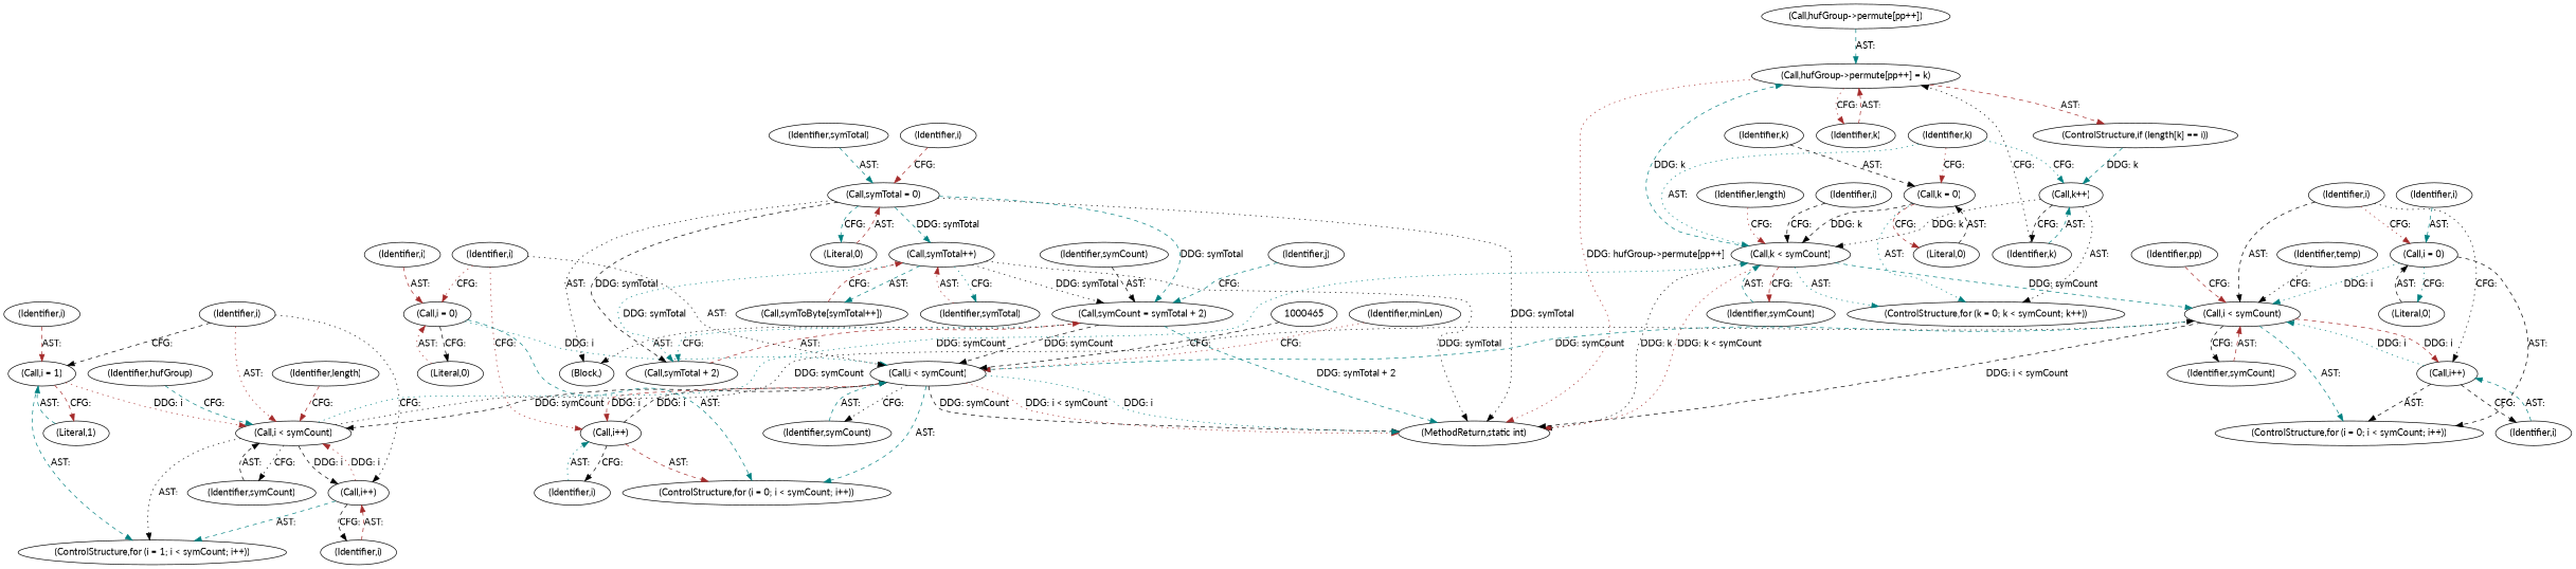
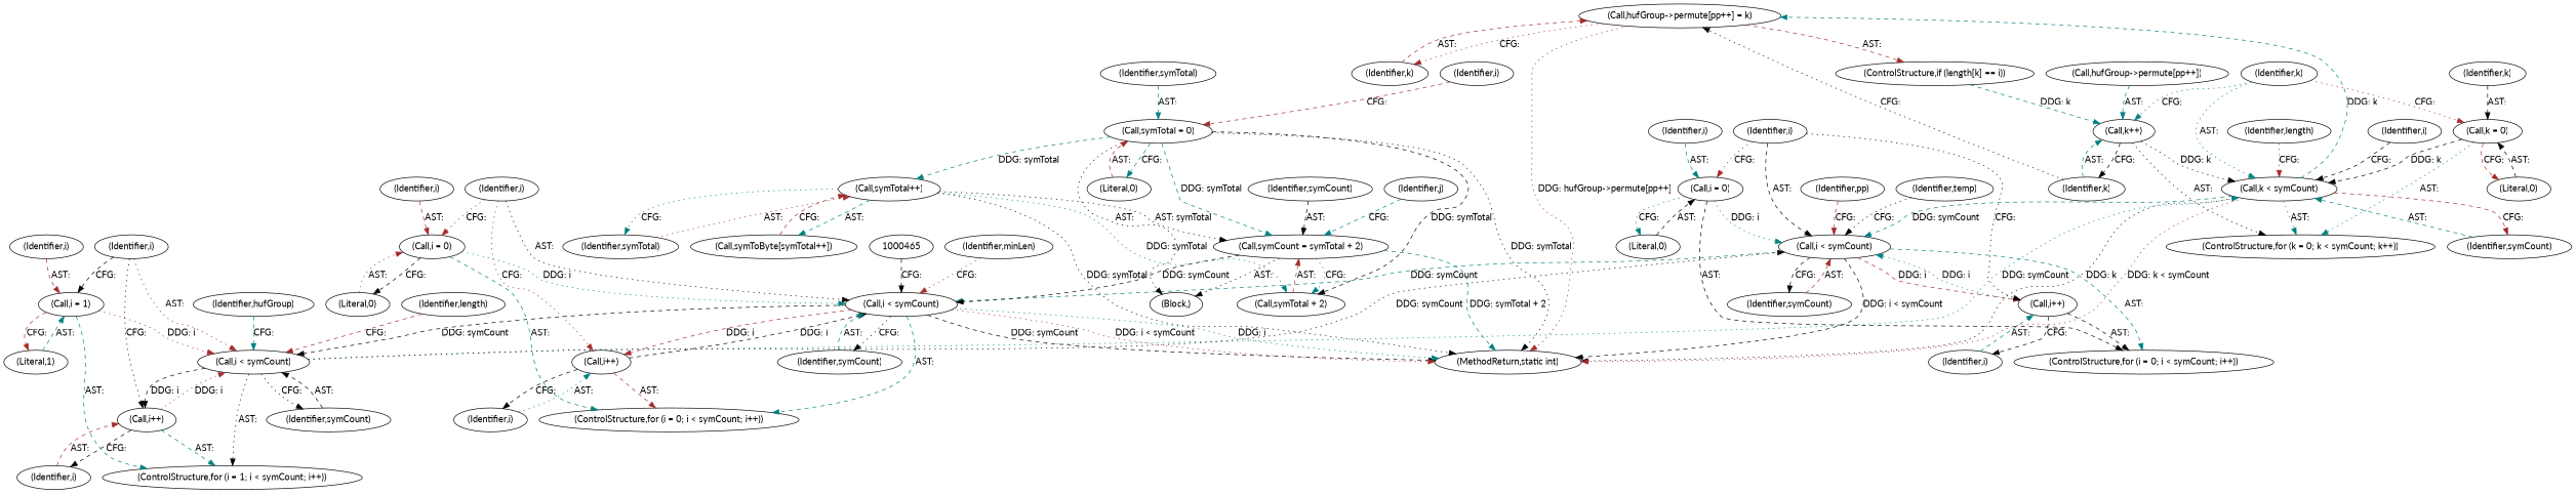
  digraph {
    fontname=Lato
    node [fontname=Lato]
    edge [color=black fontname=Lato style=dashed]
    n1 [label="(Call,hufGroup->permute[pp++] = k)"]
    n2 [label="(MethodReturn,static int)"]
    n3 [label="(Identifier,k)"]
    n4 [label="(ControlStructure,if (length[k] == i))"]
    n5 [label="(Call,k++)"]
    n6 [label="(Call,k < symCount)"]
    n7 [label="(Call,i < symCount)"]
    n8 [label="(ControlStructure,for (k = 0; k < symCount; k++))"]
    n9 [label="(Identifier,symCount)"]
    n10 [label="(Identifier,k)"]
    n11 [label="(Call,i < symCount)"]
    n12 [label="(Call,i++)"]
    n13 [label="(Identifier,symCount)"]
    n14 [label="(ControlStructure,for (i = 0; i < symCount; i++))"]
    n15 [label="(Call,k = 0)"]
    n16 [label="(Literal,0)"]
    n17 [label="(Call,i < symCount)"]
    n18 [label="(Call,i++)"]
    n19 [label="(ControlStructure,for (i = 1; i < symCount; i++))"]
    n20 [label="(Identifier,symCount)"]
    n21 [label="(Identifier,i)"]
    n22 [label="(Call,i = 1)"]
    n23 [label="(Literal,1)"]
    n24 [label="(Call,i++)"]
    n25 [label="(ControlStructure,for (i = 0; i < symCount; i++))"]
    n26 [label="(Identifier,symCount)"]
    n27 [label="(Identifier,i)"]
    n28 [label="(Call,i = 0)"]
    n29 [label="(Literal,0)"]
    n30 [label="(Identifier,i)"]
    n31 [label="(Call,i = 0)"]
    n32 [label="(Literal,0)"]
    n33 [label="(Call,symCount = symTotal + 2)"]
    n34 [label="(Call,symTotal + 2)"]
    n35 [label="(Block,)"]
    n36 [label="(Call,symTotal++)"]
    n37 [label="(Call,symToByte[symTotal++])"]
    n38 [label="(Identifier,symTotal)"]
    n39 [label="(Call,symTotal = 0)"]
    n40 [label="(Literal,0)"]
    n41 [label="(Identifier,length)"]
    n42 [label="(Identifier,k)"]
    n43 [label="(Call,hufGroup->permute[pp++])"]
    n44 [label="(Identifier,minLen)"]
    n45 [label="(Identifier,symTotal)"]
    n46 [label="(Identifier,i)"]
    n47 [label="(Identifier,symCount)"]
    n48 [label="(Identifier,i)"]
    n49 [label="(Identifier,pp)"]
    n50 [label="(Identifier,i)"]
    n51 [label="(Identifier,length)"]
    n52 [label="(Identifier,i)"]
    n53 [label="(Identifier,hufGroup)"]
    n54 [label="(Identifier,k)"]
    n55 [label="(Identifier,i)"]
    n56 [label="(Identifier,i)"]
    n57 [label="(Identifier,i)"]
    n58 [label="(Identifier,temp)"]
    n59 [label="(Identifier,i)"]
    n60 [label="(Identifier,j)"]
    1000465
    n1 -> n2 [color=brown label="DDG: hufGroup->permute[pp++]" style=dotted]
    n1 -> n3 [color=brown label="CFG: " style=dotted]
    n1 -> n4 [color=brown label="AST: "]
    n3 -> n1 [color=brown label="AST: "]
    n4 -> n5 [color=teal label="DDG: k"]
    n5 -> n6 [label="DDG: k" style=dotted]
    n5 -> n8 [label="AST: " style=dotted]
    n5 -> n10 [label="CFG: "]
    n6 -> n1 [color=teal label="DDG: k"]
    n6 -> n2 [label="DDG: k" style=dotted]
    n6 -> n2 [color=brown label="DDG: k < symCount" style=dotted]
    n6 -> n7 [color=teal label="DDG: symCount"]
    n6 -> n8 [color=teal label="AST: " style=dotted]
    n6 -> n9 [color=brown label="CFG: "]
    n7 -> n2 [label="DDG: i < symCount"]
    n7 -> n11 [color=teal label="DDG: symCount"]
    n7 -> n12 [color=brown label="DDG: i"]
    n7 -> n13 [label="CFG: "]
    n7 -> n14 [color=teal label="AST: "]
    n9 -> n6 [color=teal label="AST: "]
    n10 -> n1 [label="CFG: " style=dotted]
    n10 -> n5 [color=teal label="AST: "]
    n11 -> n2 [label="DDG: symCount"]
    n11 -> n2 [color=brown label="DDG: i < symCount" style=dotted]
    n11 -> n2 [color=teal label="DDG: i" style=dotted]
    n11 -> n17 [label="DDG: symCount"]
    n11 -> n24 [color=brown label="DDG: i"]
    n11 -> n25 [color=teal label="AST: "]
    n11 -> n26 [label="CFG: " style=dotted]
    n12 -> n7 [color=teal label="DDG: i" style=dotted]
    n12 -> n14 [label="AST: "]
    n12 -> n30 [label="CFG: "]
    n13 -> n7 [color=brown label="AST: "]
    n15 -> n6 [label="DDG: k"]
    n15 -> n8 [color=teal label="AST: " style=dotted]
    n15 -> n16 [color=brown label="CFG: "]
    n16 -> n15 [label="AST: "]
    n17 -> n6 [color=teal label="DDG: symCount" style=dotted]
    n17 -> n7 [label="DDG: symCount" style=dotted]
    n17 -> n18 [label="DDG: i"]
    n17 -> n19 [label="AST: " style=dotted]
    n17 -> n20 [label="CFG: " style=dotted]
    n18 -> n17 [color=brown label="DDG: i" style=dotted]
    n18 -> n19 [color=teal label="AST: "]
    n18 -> n21 [label="CFG: "]
    n20 -> n17 [label="AST: "]
    n21 -> n18 [color=brown label="AST: "]
    n22 -> n17 [color=brown label="DDG: i" style=dotted]
    n22 -> n19 [color=teal label="AST: "]
    n22 -> n23 [color=brown label="CFG: "]
    n23 -> n22 [color=teal label="AST: "]
    n24 -> n11 [label="DDG: i"]
    n24 -> n25 [color=brown label="AST: "]
    n24 -> n27 [label="CFG: "]
    n26 -> n11 [color=teal label="AST: "]
    n27 -> n24 [color=teal label="AST: " style=dotted]
    n28 -> n11 [color=teal label="DDG: i" style=dotted]
    n28 -> n25 [color=teal label="AST: "]
    n28 -> n29 [label="CFG: "]
    n29 -> n28 [color=brown label="AST: " style=dotted]
    n30 -> n12 [color=teal label="AST: "]
    n31 -> n7 [color=teal label="DDG: i" style=dotted]
    n31 -> n14 [label="AST: "]
    n31 -> n32 [color=teal label="CFG: " style=dotted]
    n32 -> n31 [label="AST: "]
    n33 -> n2 [color=teal label="DDG: symTotal + 2"]
    n33 -> n11 [label="DDG: symCount"]
    n33 -> n34 [color=teal label="CFG: " style=dotted]
    n33 -> n35 [label="AST: " style=dotted]
    n34 -> n33 [color=brown label="AST: "]
    n36 -> n2 [label="DDG: symTotal" style=dotted]
-   n36 -> n33 [label="DDG: symTotal" style=dotted]
+   n36 -> n33 [label="AST: symTotal" style=dotted]
    n36 -> n34 [color=teal label="DDG: symTotal" style=dotted]
    n36 -> n37 [color=teal label="AST: "]
    n36 -> n38 [color=teal label="CFG: " style=dotted]
    n37 -> n36 [color=brown label="CFG: "]
    n38 -> n36 [color=brown label="AST: " style=dotted]
    n39 -> n2 [label="DDG: symTotal" style=dotted]
    n39 -> n33 [color=teal label="DDG: symTotal"]
    n39 -> n34 [label="DDG: symTotal"]
    n39 -> n35 [label="AST: " style=dotted]
    n39 -> n36 [color=teal label="DDG: symTotal"]
    n39 -> n40 [color=teal label="CFG: "]
    n40 -> n39 [color=brown label="AST: "]
    n41 -> n6 [color=brown label="CFG: " style=dotted]
    n42 -> n5 [color=teal label="CFG: " style=dotted]
    n42 -> n6 [color=teal label="AST: " style=dotted]
    n42 -> n15 [color=brown label="CFG: " style=dotted]
-   n43 -> n1 [color=teal label="AST: "]
+   n43 -> n5 [color=teal label="AST: "]
    n44 -> n11 [color=brown label="CFG: " style=dotted]
    n45 -> n39 [color=teal label="AST: "]
    n46 -> n31 [color=teal label="AST: "]
    n47 -> n33 [label="AST: "]
    n48 -> n39 [color=brown label="CFG: "]
    n49 -> n7 [color=brown label="CFG: "]
    n50 -> n22 [color=brown label="AST: "]
    n51 -> n17 [color=brown label="CFG: "]
    n52 -> n6 [label="CFG: "]
    n53 -> n17 [color=teal label="CFG: "]
    n54 -> n15 [label="AST: "]
    n55 -> n11 [label="AST: " style=dotted]
    n55 -> n24 [color=brown label="CFG: " style=dotted]
    n55 -> n28 [color=brown label="CFG: " style=dotted]
    n56 -> n28 [color=brown label="AST: "]
    n57 -> n7 [label="AST: "]
    n57 -> n12 [label="CFG: " style=dotted]
    n57 -> n31 [color=brown label="CFG: " style=dotted]
    n58 -> n7 [label="CFG: " style=dotted]
    n59 -> n17 [color=brown label="AST: " style=dotted]
    n59 -> n18 [label="CFG: " style=dotted]
    n59 -> n22 [label="CFG: "]
    n60 -> n33 [color=teal label="CFG: "]
    1000465 -> n11 [label="CFG: "]
  }
